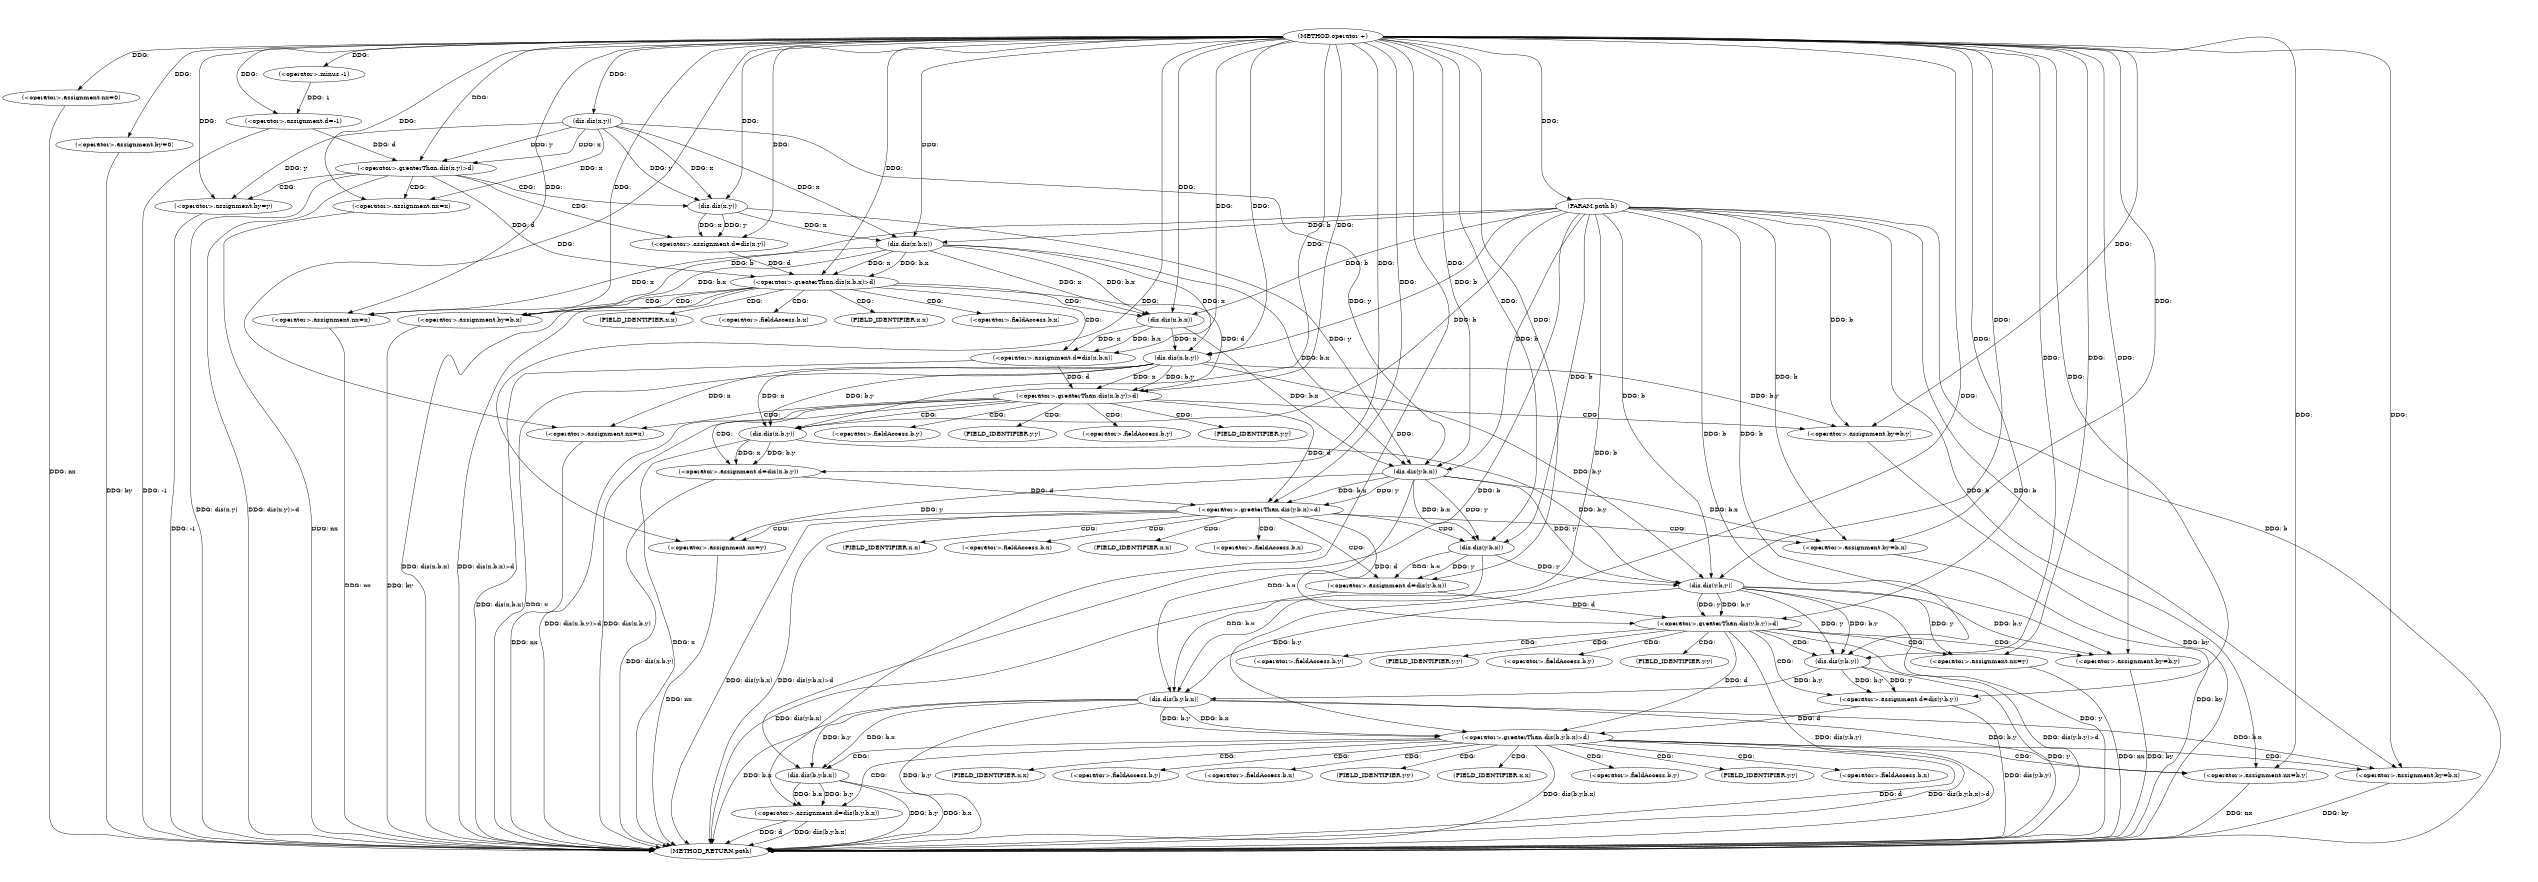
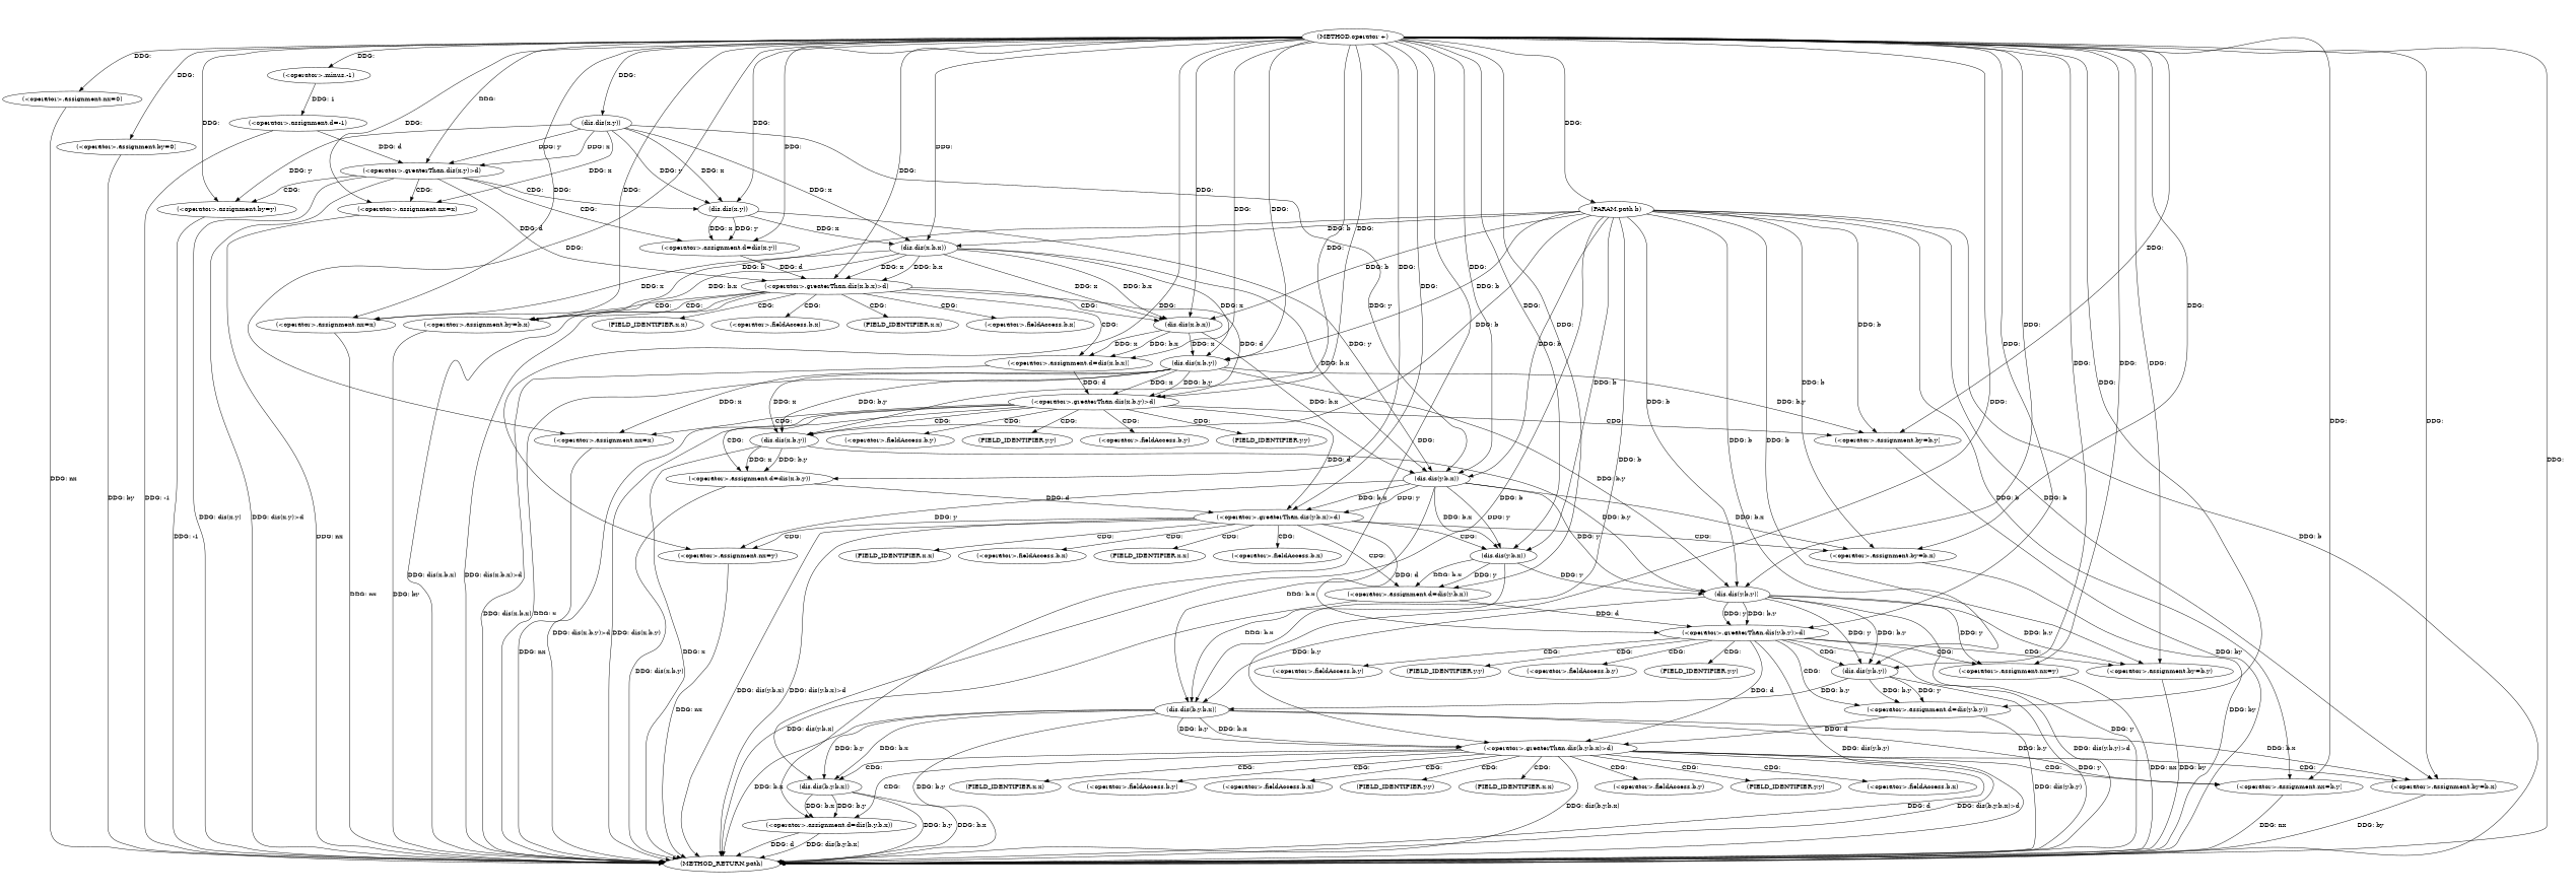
  digraph {
    n1 [label="(METHOD,operator +)"]
    n2 [label="(PARAM,path b)"]
    n3 [label="(<operator>.assignment,nx=0)"]
    n4 [label="(<operator>.assignment,by=0)"]
    n5 [label="(<operator>.assignment,d=-1)"]
    n6 [label="(<operator>.greaterThan,dis(x,y)>d)"]
    n7 [label="(<operator>.greaterThan,dis(x,b.x)>d)"]
    n8 [label="(<operator>.greaterThan,dis(x,b.y)>d)"]
    n9 [label="(<operator>.greaterThan,dis(y,b.x)>d)"]
    n10 [label="(<operator>.greaterThan,dis(y,b.y)>d)"]
    n11 [label="(<operator>.greaterThan,dis(b.y,b.x)>d)"]
    n12 [label="(<operator>.minus,-1)"]
    n13 [label="(<operator>.assignment,nx=x)"]
    n14 [label="(<operator>.assignment,nx=x)"]
    n15 [label="(<operator>.assignment,nx=x)"]
    n16 [label="(<operator>.assignment,nx=y)"]
    n17 [label="(<operator>.assignment,nx=y)"]
    n18 [label="(<operator>.assignment,nx=b.y)"]
    n19 [label="(dis,dis(x,y))"]
    n20 [label="(<operator>.assignment,by=y)"]
    n21 [label="(<operator>.assignment,d=dis(x,y))"]
    n22 [label="(dis,dis(x,b.x))"]
    n23 [label="(<operator>.assignment,by=b.x)"]
    n24 [label="(<operator>.assignment,d=dis(x,b.x))"]
    n25 [label="(dis,dis(x,b.y))"]
    n26 [label="(<operator>.assignment,by=b.y)"]
    n27 [label="(<operator>.assignment,d=dis(x,b.y))"]
    n28 [label="(dis,dis(y,b.x))"]
    n29 [label="(<operator>.assignment,by=b.x)"]
    n30 [label="(<operator>.assignment,d=dis(y,b.x))"]
    n31 [label="(dis,dis(y,b.y))"]
    n32 [label="(<operator>.assignment,by=b.y)"]
    n33 [label="(<operator>.assignment,d=dis(y,b.y))"]
    n34 [label="(<operator>.assignment,by=b.x)"]
    n35 [label="(<operator>.assignment,d=dis(b.y,b.x))"]
    n36 [label="(dis,dis(x,y))"]
    n37 [label="(dis,dis(x,b.x))"]
    n38 [label="(dis,dis(x,b.y))"]
    n39 [label="(dis,dis(y,b.x))"]
    n40 [label="(dis,dis(y,b.y))"]
    n41 [label="(METHOD_RETURN,path)"]
    n42 [label="(dis,dis(b.y,b.x))"]
    n43 [label="(dis,dis(b.y,b.x))"]
    n44 [label="(<operator>.fieldAccess,b.x)"]
    n45 [label="(FIELD_IDENTIFIER,x,x)"]
    n46 [label="(<operator>.fieldAccess,b.x)"]
    n47 [label="(FIELD_IDENTIFIER,x,x)"]
    n48 [label="(<operator>.fieldAccess,b.y)"]
    n49 [label="(FIELD_IDENTIFIER,y,y)"]
    n50 [label="(<operator>.fieldAccess,b.y)"]
    n51 [label="(FIELD_IDENTIFIER,y,y)"]
    n52 [label="(<operator>.fieldAccess,b.x)"]
    n53 [label="(FIELD_IDENTIFIER,x,x)"]
    n54 [label="(<operator>.fieldAccess,b.x)"]
    n55 [label="(FIELD_IDENTIFIER,x,x)"]
    n56 [label="(<operator>.fieldAccess,b.y)"]
    n57 [label="(FIELD_IDENTIFIER,y,y)"]
    n58 [label="(<operator>.fieldAccess,b.y)"]
    n59 [label="(FIELD_IDENTIFIER,y,y)"]
    n60 [label="(<operator>.fieldAccess,b.y)"]
    n61 [label="(FIELD_IDENTIFIER,y,y)"]
    n62 [label="(<operator>.fieldAccess,b.x)"]
    n63 [label="(FIELD_IDENTIFIER,x,x)"]
    n64 [label="(<operator>.fieldAccess,b.y)"]
    n65 [label="(<operator>.fieldAccess,b.x)"]
    n66 [label="(FIELD_IDENTIFIER,y,y)"]
    n67 [label="(FIELD_IDENTIFIER,x,x)"]
    n1 -> n2 [label="DDG: "]
    n1 -> n3 [label="DDG: "]
    n1 -> n4 [label="DDG: "]
-   n1 -> n5 [label="DDG: "]
+   n1 -> n41 [label="DDG: "]
    n1 -> n6 [label="DDG: "]
    n1 -> n7 [label="DDG: "]
    n1 -> n8 [label="DDG: "]
    n1 -> n9 [label="DDG: "]
    n1 -> n10 [label="DDG: "]
    n1 -> n11 [label="DDG: "]
    n1 -> n12 [label="DDG: "]
    n1 -> n13 [label="DDG: "]
    n1 -> n14 [label="DDG: "]
    n1 -> n15 [label="DDG: "]
    n1 -> n16 [label="DDG: "]
    n1 -> n17 [label="DDG: "]
    n1 -> n18 [label="DDG: "]
    n1 -> n19 [label="DDG: "]
    n1 -> n20 [label="DDG: "]
    n1 -> n21 [label="DDG: "]
    n1 -> n22 [label="DDG: "]
    n1 -> n23 [label="DDG: "]
    n1 -> n24 [label="DDG: "]
    n1 -> n25 [label="DDG: "]
    n1 -> n26 [label="DDG: "]
    n1 -> n27 [label="DDG: "]
    n1 -> n28 [label="DDG: "]
    n1 -> n29 [label="DDG: "]
    n1 -> n30 [label="DDG: "]
    n1 -> n31 [label="DDG: "]
    n1 -> n32 [label="DDG: "]
    n1 -> n33 [label="DDG: "]
    n1 -> n34 [label="DDG: "]
    n1 -> n35 [label="DDG: "]
    n1 -> n36 [label="DDG: "]
    n1 -> n37 [label="DDG: "]
    n1 -> n38 [label="DDG: "]
    n1 -> n39 [label="DDG: "]
    n1 -> n40 [label="DDG: "]
    n2 -> n18 [label="DDG: b"]
    n2 -> n22 [label="DDG: b"]
    n2 -> n23 [label="DDG: b"]
    n2 -> n25 [label="DDG: b"]
    n2 -> n26 [label="DDG: b"]
    n2 -> n28 [label="DDG: b"]
    n2 -> n29 [label="DDG: b"]
    n2 -> n31 [label="DDG: b"]
    n2 -> n32 [label="DDG: b"]
    n2 -> n34 [label="DDG: b"]
    n2 -> n37 [label="DDG: b"]
    n2 -> n38 [label="DDG: b"]
    n2 -> n39 [label="DDG: b"]
    n2 -> n40 [label="DDG: b"]
    n2 -> n41 [label="DDG: b"]
    n2 -> n42 [label="DDG: b"]
    n2 -> n43 [label="DDG: b"]
    n3 -> n41 [label="DDG: nx"]
    n4 -> n41 [label="DDG: by"]
    n5 -> n6 [label="DDG: d"]
    n5 -> n41 [label="DDG: -1"]
    n6 -> n7 [label="DDG: d"]
    n6 -> n13 [label="CDG: "]
    n6 -> n20 [label="CDG: "]
    n6 -> n21 [label="CDG: "]
    n6 -> n36 [label="CDG: "]
    n6 -> n41 [label="DDG: dis(x,y)"]
    n6 -> n41 [label="DDG: dis(x,y)>d"]
    n7 -> n8 [label="DDG: d"]
    n7 -> n14 [label="CDG: "]
    n7 -> n23 [label="CDG: "]
    n7 -> n24 [label="CDG: "]
    n7 -> n37 [label="CDG: "]
    n7 -> n41 [label="DDG: dis(x,b.x)"]
    n7 -> n41 [label="DDG: dis(x,b.x)>d"]
    n7 -> n44 [label="CDG: "]
    n7 -> n45 [label="CDG: "]
    n7 -> n46 [label="CDG: "]
    n7 -> n47 [label="CDG: "]
    n8 -> n9 [label="DDG: d"]
    n8 -> n15 [label="CDG: "]
    n8 -> n26 [label="CDG: "]
    n8 -> n27 [label="CDG: "]
    n8 -> n38 [label="CDG: "]
    n8 -> n41 [label="DDG: dis(x,b.y)"]
    n8 -> n41 [label="DDG: dis(x,b.y)>d"]
    n8 -> n48 [label="CDG: "]
    n8 -> n49 [label="CDG: "]
    n8 -> n50 [label="CDG: "]
    n8 -> n51 [label="CDG: "]
    n9 -> n10 [label="DDG: d"]
    n9 -> n16 [label="CDG: "]
    n9 -> n29 [label="CDG: "]
    n9 -> n30 [label="CDG: "]
    n9 -> n39 [label="CDG: "]
    n9 -> n41 [label="DDG: dis(y,b.x)"]
    n9 -> n41 [label="DDG: dis(y,b.x)>d"]
    n9 -> n52 [label="CDG: "]
    n9 -> n53 [label="CDG: "]
    n9 -> n54 [label="CDG: "]
    n9 -> n55 [label="CDG: "]
    n10 -> n11 [label="DDG: d"]
    n10 -> n17 [label="CDG: "]
    n10 -> n32 [label="CDG: "]
    n10 -> n33 [label="CDG: "]
    n10 -> n40 [label="CDG: "]
    n10 -> n41 [label="DDG: dis(y,b.y)"]
    n10 -> n41 [label="DDG: dis(y,b.y)>d"]
    n10 -> n56 [label="CDG: "]
    n10 -> n57 [label="CDG: "]
    n10 -> n58 [label="CDG: "]
    n10 -> n59 [label="CDG: "]
    n11 -> n18 [label="CDG: "]
    n11 -> n34 [label="CDG: "]
    n11 -> n35 [label="CDG: "]
    n11 -> n41 [label="DDG: dis(b.y,b.x)"]
    n11 -> n41 [label="DDG: d"]
    n11 -> n41 [label="DDG: dis(b.y,b.x)>d"]
    n11 -> n43 [label="CDG: "]
    n11 -> n60 [label="CDG: "]
    n11 -> n61 [label="CDG: "]
    n11 -> n62 [label="CDG: "]
    n11 -> n63 [label="CDG: "]
    n11 -> n64 [label="CDG: "]
    n11 -> n65 [label="CDG: "]
    n11 -> n66 [label="CDG: "]
    n11 -> n67 [label="CDG: "]
    n12 -> n5 [label="DDG: 1"]
    n13 -> n41 [label="DDG: nx"]
    n14 -> n41 [label="DDG: nx"]
    n15 -> n41 [label="DDG: nx"]
    n16 -> n41 [label="DDG: nx"]
    n17 -> n41 [label="DDG: nx"]
    n18 -> n41 [label="DDG: nx"]
    n19 -> n6 [label="DDG: x"]
    n19 -> n6 [label="DDG: y"]
    n19 -> n13 [label="DDG: x"]
    n19 -> n20 [label="DDG: y"]
    n19 -> n22 [label="DDG: x"]
    n19 -> n28 [label="DDG: y"]
    n19 -> n36 [label="DDG: x"]
    n19 -> n36 [label="DDG: y"]
    n20 -> n41 [label="DDG: -1"]
    n21 -> n7 [label="DDG: d"]
    n22 -> n7 [label="DDG: x"]
    n22 -> n7 [label="DDG: b.x"]
    n22 -> n14 [label="DDG: x"]
    n22 -> n23 [label="DDG: b.x"]
    n22 -> n25 [label="DDG: x"]
    n22 -> n28 [label="DDG: b.x"]
    n22 -> n37 [label="DDG: x"]
    n22 -> n37 [label="DDG: b.x"]
    n23 -> n41 [label="DDG: by"]
    n24 -> n8 [label="DDG: d"]
    n24 -> n41 [label="DDG: dis(x,b.x)"]
    n25 -> n8 [label="DDG: x"]
    n25 -> n8 [label="DDG: b.y"]
    n25 -> n15 [label="DDG: x"]
    n25 -> n26 [label="DDG: b.y"]
    n25 -> n31 [label="DDG: b.y"]
    n25 -> n38 [label="DDG: x"]
    n25 -> n38 [label="DDG: b.y"]
    n25 -> n41 [label="DDG: x"]
    n26 -> n41 [label="DDG: by"]
    n27 -> n9 [label="DDG: d"]
    n27 -> n41 [label="DDG: dis(x,b.y)"]
    n28 -> n9 [label="DDG: b.x"]
    n28 -> n9 [label="DDG: y"]
    n28 -> n16 [label="DDG: y"]
    n28 -> n29 [label="DDG: b.x"]
    n28 -> n31 [label="DDG: y"]
    n28 -> n39 [label="DDG: y"]
    n28 -> n39 [label="DDG: b.x"]
    n28 -> n42 [label="DDG: b.x"]
    n29 -> n41 [label="DDG: by"]
    n30 -> n10 [label="DDG: d"]
    n30 -> n41 [label="DDG: dis(y,b.x)"]
    n31 -> n10 [label="DDG: y"]
    n31 -> n10 [label="DDG: b.y"]
    n31 -> n17 [label="DDG: y"]
    n31 -> n32 [label="DDG: b.y"]
    n31 -> n40 [label="DDG: y"]
    n31 -> n40 [label="DDG: b.y"]
    n31 -> n41 [label="DDG: y"]
    n31 -> n42 [label="DDG: b.y"]
    n32 -> n41 [label="DDG: by"]
    n33 -> n11 [label="DDG: d"]
    n33 -> n41 [label="DDG: dis(y,b.y)"]
    n34 -> n41 [label="DDG: by"]
    n35 -> n41 [label="DDG: d"]
    n35 -> n41 [label="DDG: dis(b.y,b.x)"]
    n36 -> n21 [label="DDG: y"]
    n36 -> n21 [label="DDG: x"]
    n36 -> n22 [label="DDG: x"]
    n36 -> n28 [label="DDG: y"]
    n37 -> n24 [label="DDG: b.x"]
    n37 -> n24 [label="DDG: x"]
    n37 -> n25 [label="DDG: x"]
    n37 -> n28 [label="DDG: b.x"]
    n38 -> n27 [label="DDG: b.y"]
    n38 -> n27 [label="DDG: x"]
    n38 -> n31 [label="DDG: b.y"]
    n38 -> n41 [label="DDG: x"]
    n39 -> n30 [label="DDG: y"]
    n39 -> n30 [label="DDG: b.x"]
    n39 -> n31 [label="DDG: y"]
    n39 -> n42 [label="DDG: b.x"]
    n40 -> n33 [label="DDG: b.y"]
    n40 -> n33 [label="DDG: y"]
    n40 -> n41 [label="DDG: y"]
    n40 -> n42 [label="DDG: b.y"]
    n42 -> n11 [label="DDG: b.y"]
    n42 -> n11 [label="DDG: b.x"]
    n42 -> n18 [label="DDG: b.y"]
    n42 -> n34 [label="DDG: b.x"]
    n42 -> n41 [label="DDG: b.y"]
    n42 -> n41 [label="DDG: b.x"]
    n42 -> n43 [label="DDG: b.y"]
    n42 -> n43 [label="DDG: b.x"]
    n43 -> n35 [label="DDG: b.y"]
    n43 -> n35 [label="DDG: b.x"]
    n43 -> n41 [label="DDG: b.y"]
    n43 -> n41 [label="DDG: b.x"]
  }
